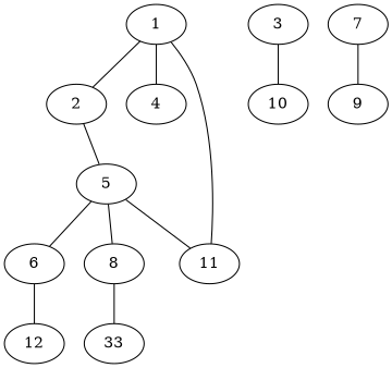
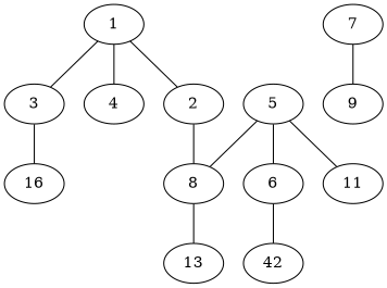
  graph {
    node [chem=C]
    edge [valence=1]
    1
    2
    3
    4 [chem=Cl]
    5
-   10 [chem=H]
+   10 [chem=H label=16]
    6 [chem=O]
    8
    11 [chem=H]
-   12 [chem=H]
+   12 [chem=H label=42]
    9 [chem=Cl]
    7
-   13 [chem=H label=33]
+   13 [chem=H]
    1 -- 2 [valence=2]
-   1 -- 11
+   1 -- 3
    1 -- 4
-   2 -- 5
+   2 -- 8
    3 -- 10
    5 -- 6
    5 -- 8 [valence=2]
    5 -- 11
    6 -- 12
    8 -- 13
    7 -- 9
  }
